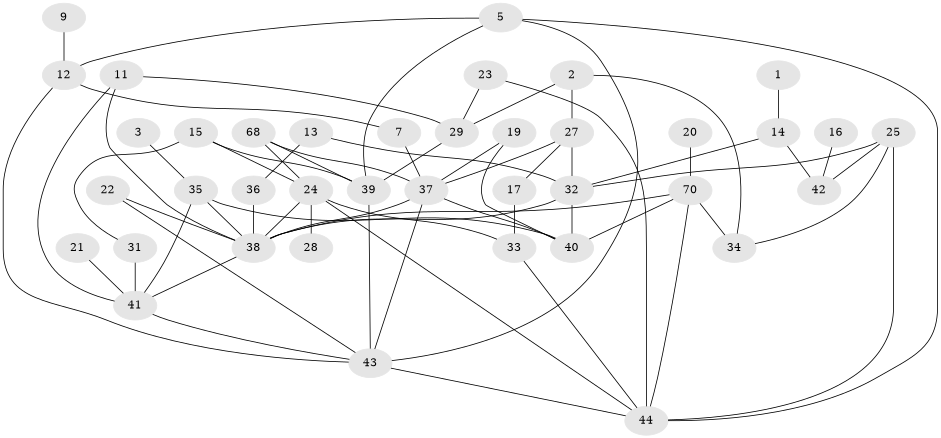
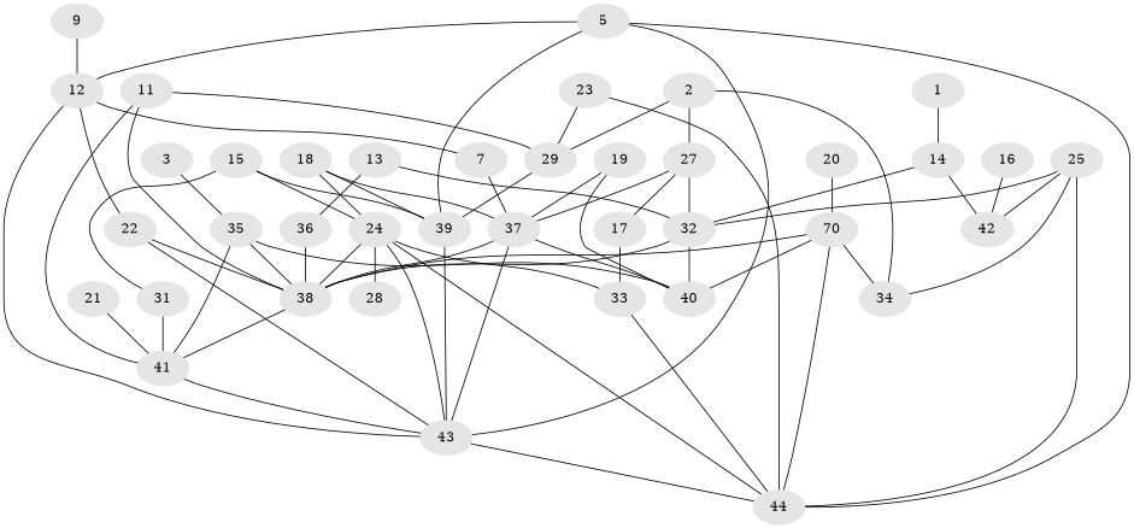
  graph {
    node [color=gray90 style=filled]
    edge [weight=1.0]
    1
    14
    32
    42
    2
    27
    29
    34
    37
    17
    39
    3
    35
    38
    41
    40
    5
    12
    43
    44
    7
    22
    9
    11
    13
    36
    15
    24
    31
    33
    28
    16
-   18 [label=68]
+   18
    19
    n35 [label=70]
    20
    21
    23
    25
    1 -- 14
    14 -- 32 [weight=2.0]
    14 -- 42
    32 -- 38 [weight=2.0]
    32 -- 40
    2 -- 27
    2 -- 29
    2 -- 34
    27 -- 32
    27 -- 37
    27 -- 17
    29 -- 39
    37 -- 38
    37 -- 40
    37 -- 43
    17 -- 33
    39 -- 43
    3 -- 35
    35 -- 38
    35 -- 41
    35 -- 40
    38 -- 41
    41 -- 43
    5 -- 39
    5 -- 12
    5 -- 43
    5 -- 44
    12 -- 43
    12 -- 7
+   12 -- 22
    43 -- 44
    7 -- 37
    22 -- 38
    22 -- 43
    9 -- 12
    11 -- 29
    11 -- 38
    11 -- 41
    13 -- 32
    13 -- 36
    36 -- 38
    15 -- 39
    15 -- 24
    15 -- 31
    24 -- 38
+   24 -- 43
    24 -- 44
    24 -- 33
    24 -- 28
    31 -- 41
    33 -- 44
    16 -- 42
    18 -- 37
    18 -- 39
    18 -- 24
    19 -- 37
    19 -- 40
    n35 -- 34
    n35 -- 38
    n35 -- 40
    n35 -- 44
    20 -- n35
    21 -- 41
    23 -- 29
    23 -- 44
    25 -- 32
    25 -- 42
    25 -- 34
    25 -- 44
  }
